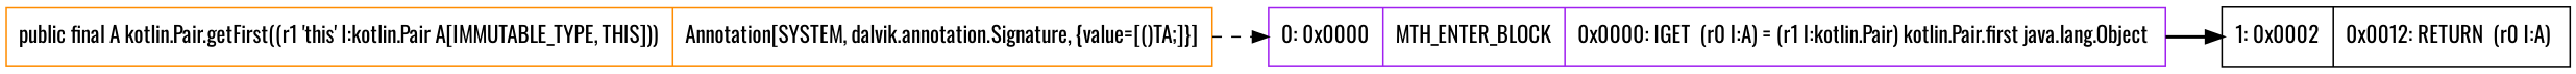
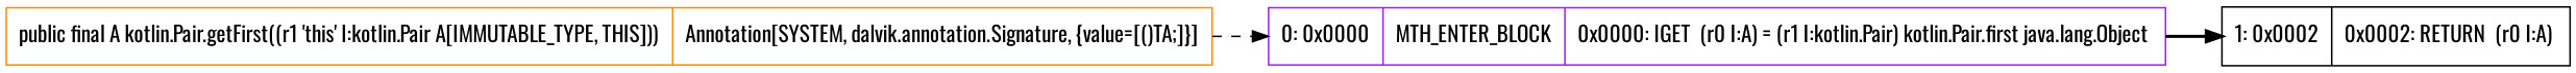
  digraph {
    rankdir=LR
    fontname=Oswald
    node [shape=record fontname=Oswald]
    edge [fontname=Oswald]
    n1 [label="{0\:\ 0x0000|MTH_ENTER_BLOCK\l|0x0000: IGET  (r0 I:A) = (r1 I:kotlin.Pair) kotlin.Pair.first java.lang.Object \l}" color=purple]
-   n2 [label="{1\:\ 0x0002|0x0012: RETURN  (r0 I:A) \l}" color=black]
+   n2 [label="{1\:\ 0x0002|0x0002: RETURN  (r0 I:A) \l}" color=black]
    n3 [label="{public final A kotlin.Pair.getFirst((r1 'this' I:kotlin.Pair A[IMMUTABLE_TYPE, THIS]))  | Annotation[SYSTEM, dalvik.annotation.Signature, \{value=[()TA;]\}]\l}" color=darkorange]
    n1 -> n2 [style=bold]
    n3 -> n1 [style=dashed]
  }
